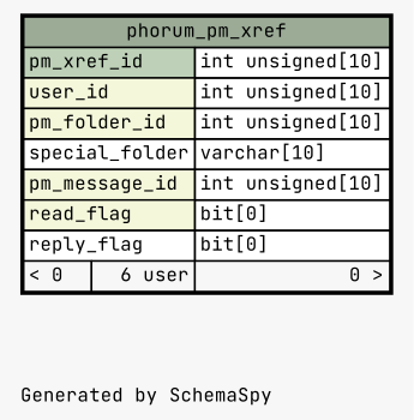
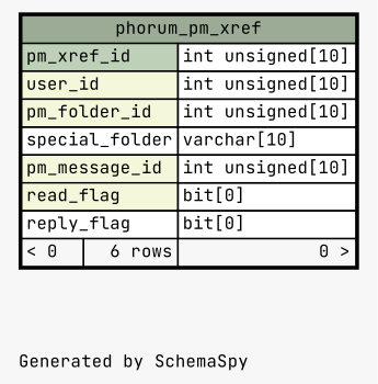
  digraph {
    bgcolor="#f7f7f7"
    fontname="JetBrains Mono"
    fontsize=11
    label="\nGenerated by SchemaSpy"
    labeljust=l
    nodesep=0.18
    rankdir=RL
    ranksep=0.46
-   n1 [fontname="JetBrains Mono" fontsize=11 label=<     <TABLE BORDER="2" CELLBORDER="1" CELLSPACING="0" BGCOLOR="#ffffff">       <TR><TD COLSPAN="3" BGCOLOR="#9bab96" ALIGN="CENTER">phorum_pm_xref</TD></TR>       <TR><TD PORT="pm_xref_id" COLSPAN="2" BGCOLOR="#bed1b8" ALIGN="LEFT">pm_xref_id</TD><TD PORT="pm_xref_id.type" ALIGN="LEFT">int unsigned[10]</TD></TR>       <TR><TD PORT="user_id" COLSPAN="2" BGCOLOR="#f4f7da" ALIGN="LEFT">user_id</TD><TD PORT="user_id.type" ALIGN="LEFT">int unsigned[10]</TD></TR>       <TR><TD PORT="pm_folder_id" COLSPAN="2" BGCOLOR="#f4f7da" ALIGN="LEFT">pm_folder_id</TD><TD PORT="pm_folder_id.type" ALIGN="LEFT">int unsigned[10]</TD></TR>       <TR><TD PORT="special_folder" COLSPAN="2" ALIGN="LEFT">special_folder</TD><TD PORT="special_folder.type" ALIGN="LEFT">varchar[10]</TD></TR>       <TR><TD PORT="pm_message_id" COLSPAN="2" BGCOLOR="#f4f7da" ALIGN="LEFT">pm_message_id</TD><TD PORT="pm_message_id.type" ALIGN="LEFT">int unsigned[10]</TD></TR>       <TR><TD PORT="read_flag" COLSPAN="2" BGCOLOR="#f4f7da" ALIGN="LEFT">read_flag</TD><TD PORT="read_flag.type" ALIGN="LEFT">bit[0]</TD></TR>       <TR><TD PORT="reply_flag" COLSPAN="2" ALIGN="LEFT">reply_flag</TD><TD PORT="reply_flag.type" ALIGN="LEFT">bit[0]</TD></TR>       <TR><TD ALIGN="LEFT" BGCOLOR="#f7f7f7">&lt; 0</TD><TD ALIGN="RIGHT" BGCOLOR="#f7f7f7">6 user</TD><TD ALIGN="RIGHT" BGCOLOR="#f7f7f7">0 &gt;</TD></TR>     </TABLE>> shape=plaintext]
+   n1 [fontname="JetBrains Mono" fontsize=11 label=<     <TABLE BORDER="2" CELLBORDER="1" CELLSPACING="0" BGCOLOR="#ffffff">       <TR><TD COLSPAN="3" BGCOLOR="#9bab96" ALIGN="CENTER">phorum_pm_xref</TD></TR>       <TR><TD PORT="pm_xref_id" COLSPAN="2" BGCOLOR="#bed1b8" ALIGN="LEFT">pm_xref_id</TD><TD PORT="pm_xref_id.type" ALIGN="LEFT">int unsigned[10]</TD></TR>       <TR><TD PORT="user_id" COLSPAN="2" BGCOLOR="#f4f7da" ALIGN="LEFT">user_id</TD><TD PORT="user_id.type" ALIGN="LEFT">int unsigned[10]</TD></TR>       <TR><TD PORT="pm_folder_id" COLSPAN="2" BGCOLOR="#f4f7da" ALIGN="LEFT">pm_folder_id</TD><TD PORT="pm_folder_id.type" ALIGN="LEFT">int unsigned[10]</TD></TR>       <TR><TD PORT="special_folder" COLSPAN="2" ALIGN="LEFT">special_folder</TD><TD PORT="special_folder.type" ALIGN="LEFT">varchar[10]</TD></TR>       <TR><TD PORT="pm_message_id" COLSPAN="2" BGCOLOR="#f4f7da" ALIGN="LEFT">pm_message_id</TD><TD PORT="pm_message_id.type" ALIGN="LEFT">int unsigned[10]</TD></TR>       <TR><TD PORT="read_flag" COLSPAN="2" BGCOLOR="#f4f7da" ALIGN="LEFT">read_flag</TD><TD PORT="read_flag.type" ALIGN="LEFT">bit[0]</TD></TR>       <TR><TD PORT="reply_flag" COLSPAN="2" ALIGN="LEFT">reply_flag</TD><TD PORT="reply_flag.type" ALIGN="LEFT">bit[0]</TD></TR>       <TR><TD ALIGN="LEFT" BGCOLOR="#f7f7f7">&lt; 0</TD><TD ALIGN="RIGHT" BGCOLOR="#f7f7f7">6 rows</TD><TD ALIGN="RIGHT" BGCOLOR="#f7f7f7">0 &gt;</TD></TR>     </TABLE>> shape=plaintext]
  }
